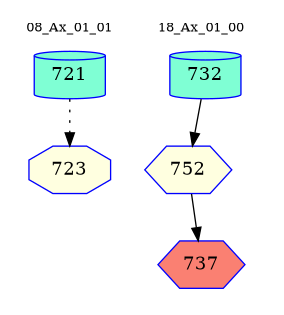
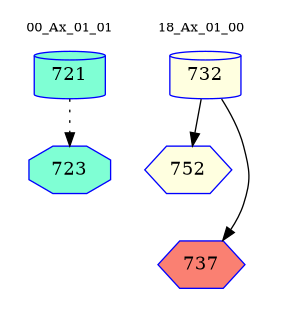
  digraph {
    node [color=blue fillcolor=aquamarine shape=cylinder style=filled]
    edge [color=black style=solid]
    n1 [label=721]
-   n2 [fillcolor=lightyellow label=723 shape=octagon]
-   n3 [label=732]
+   n2 [label=723 shape=octagon]
+   n3 [fillcolor=lightyellow label=732]
    n4 [fillcolor=lightyellow label=752 shape=hexagon]
    n5 [fillcolor=salmon label=737 shape=hexagon]
    subgraph cluster_1 {
      color=white
      fontsize=10
-     label="08_Ax_01_01"
+     label="00_Ax_01_01"
      n1
      n2
    }
    subgraph cluster_2 {
      color=white
      fontsize=10
      label="18_Ax_01_00"
      n3
      n4
      n5
    }
    n1 -> n2 [style=dotted]
    n3 -> n4
-   n4 -> n5
+   n3 -> n5
  }
